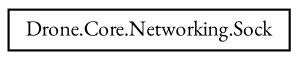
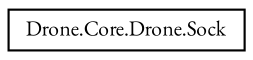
  digraph {
    rankdir=TB
    fontname="EB Garamond"
-   n1 [color=black fillcolor=white fontname="EB Garamond" fontsize=10 height=0.2 label="Drone.Core.Networking.Sock" shape=record style=filled width=0.4]
+   n1 [color=black fillcolor=white fontname="EB Garamond" fontsize=10 height=0.2 label="Drone.Core.Drone.Sock" shape=record style=filled width=0.4]
  }
